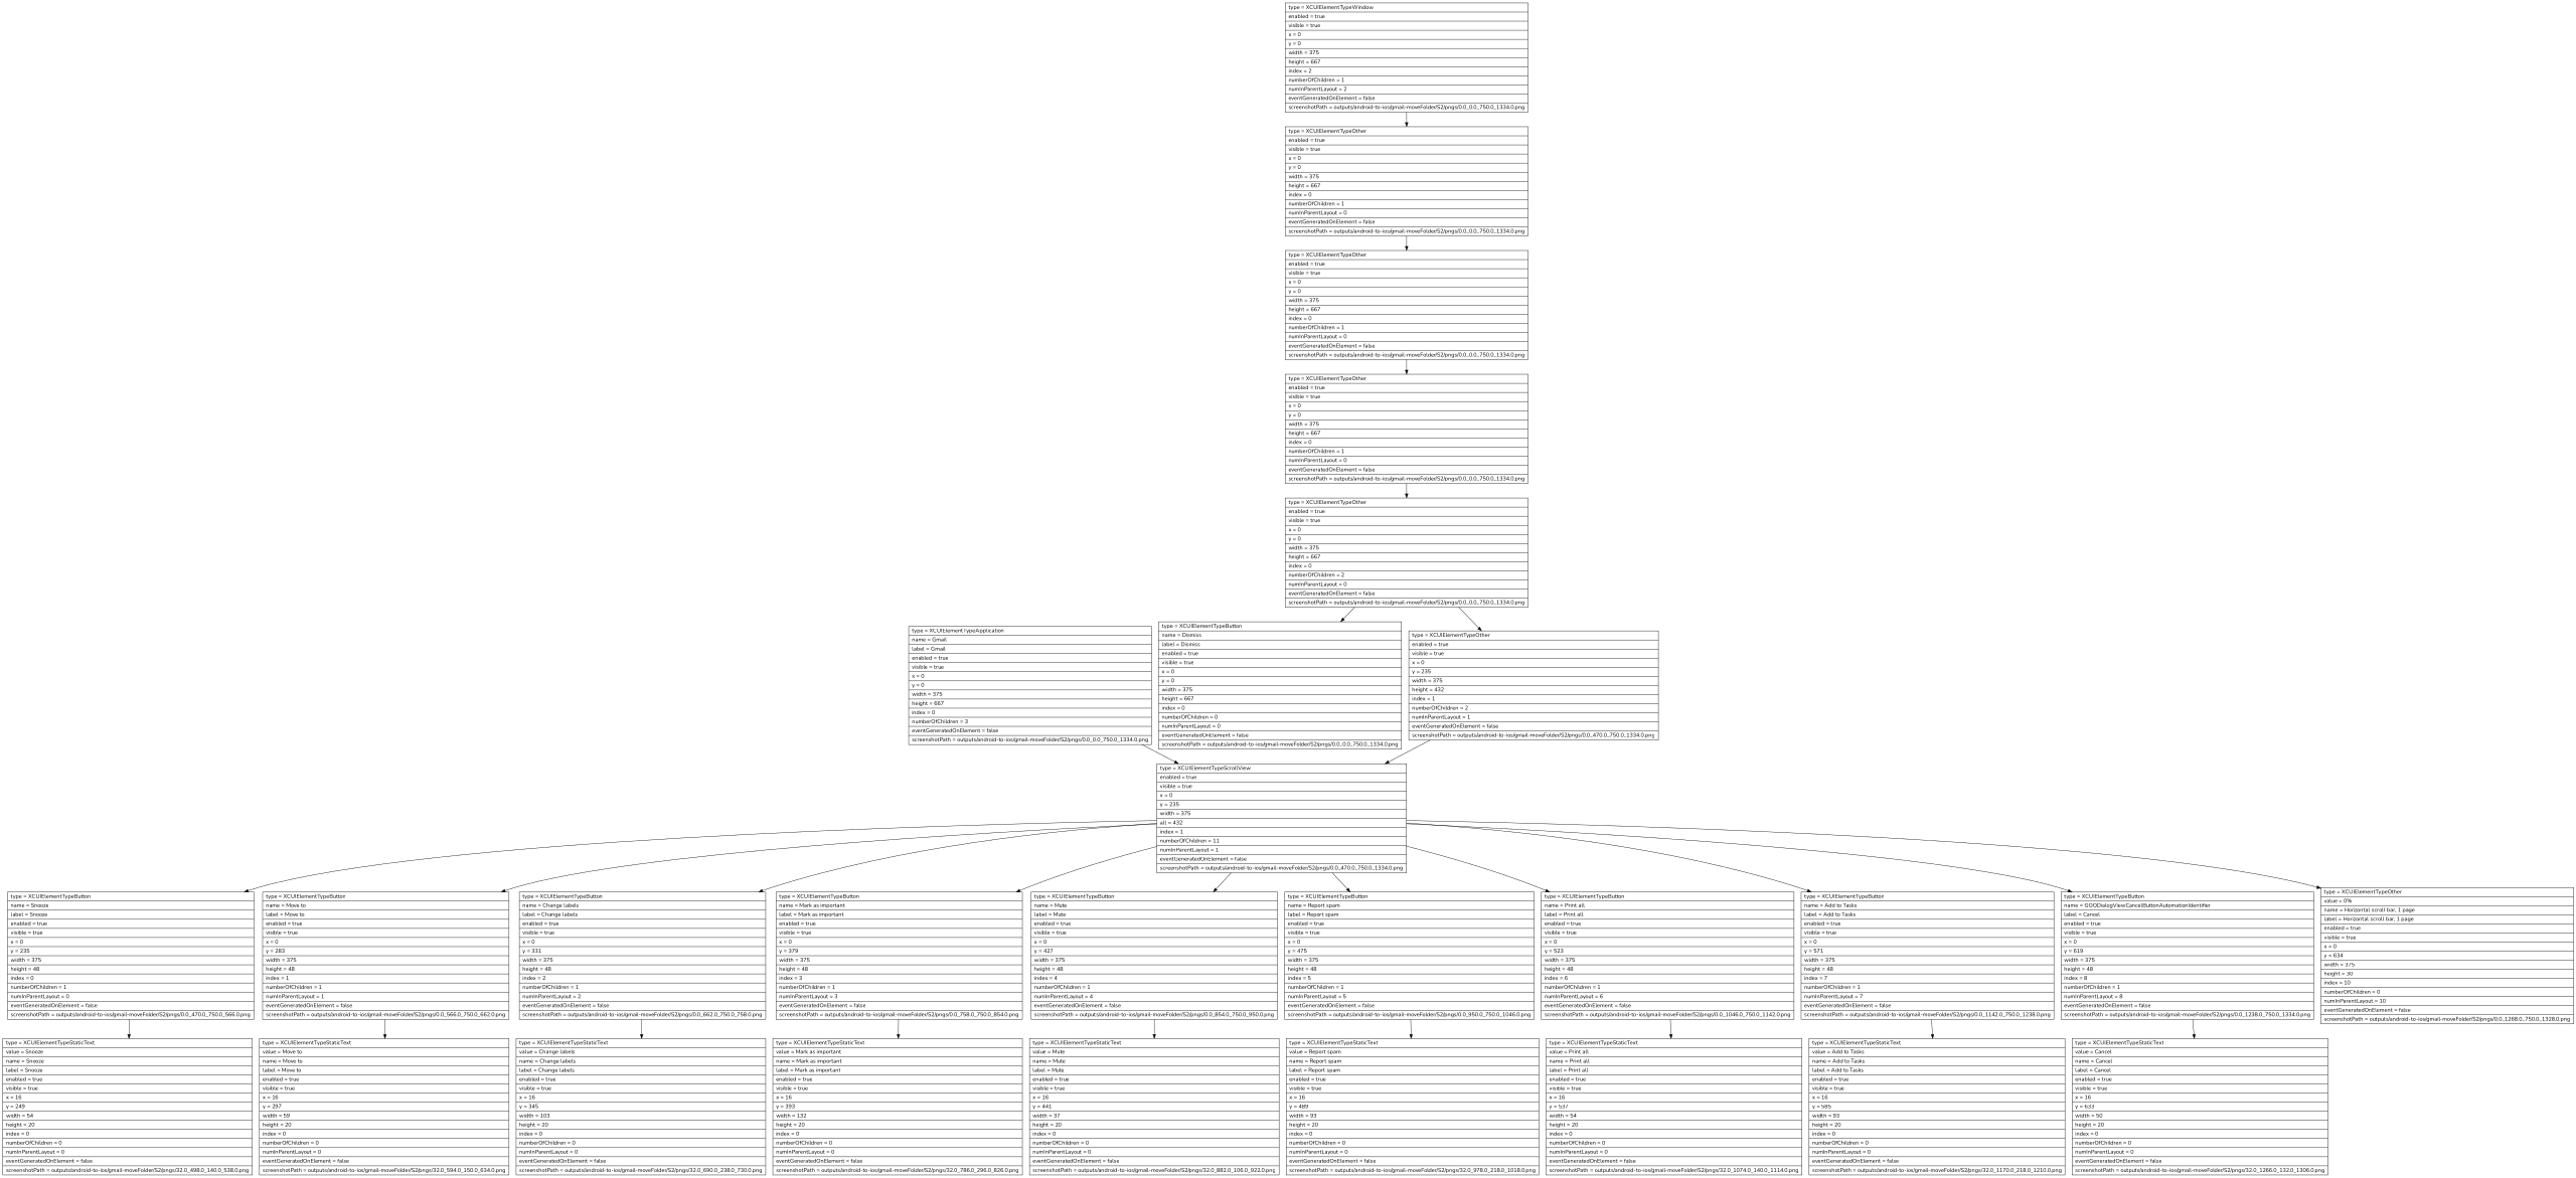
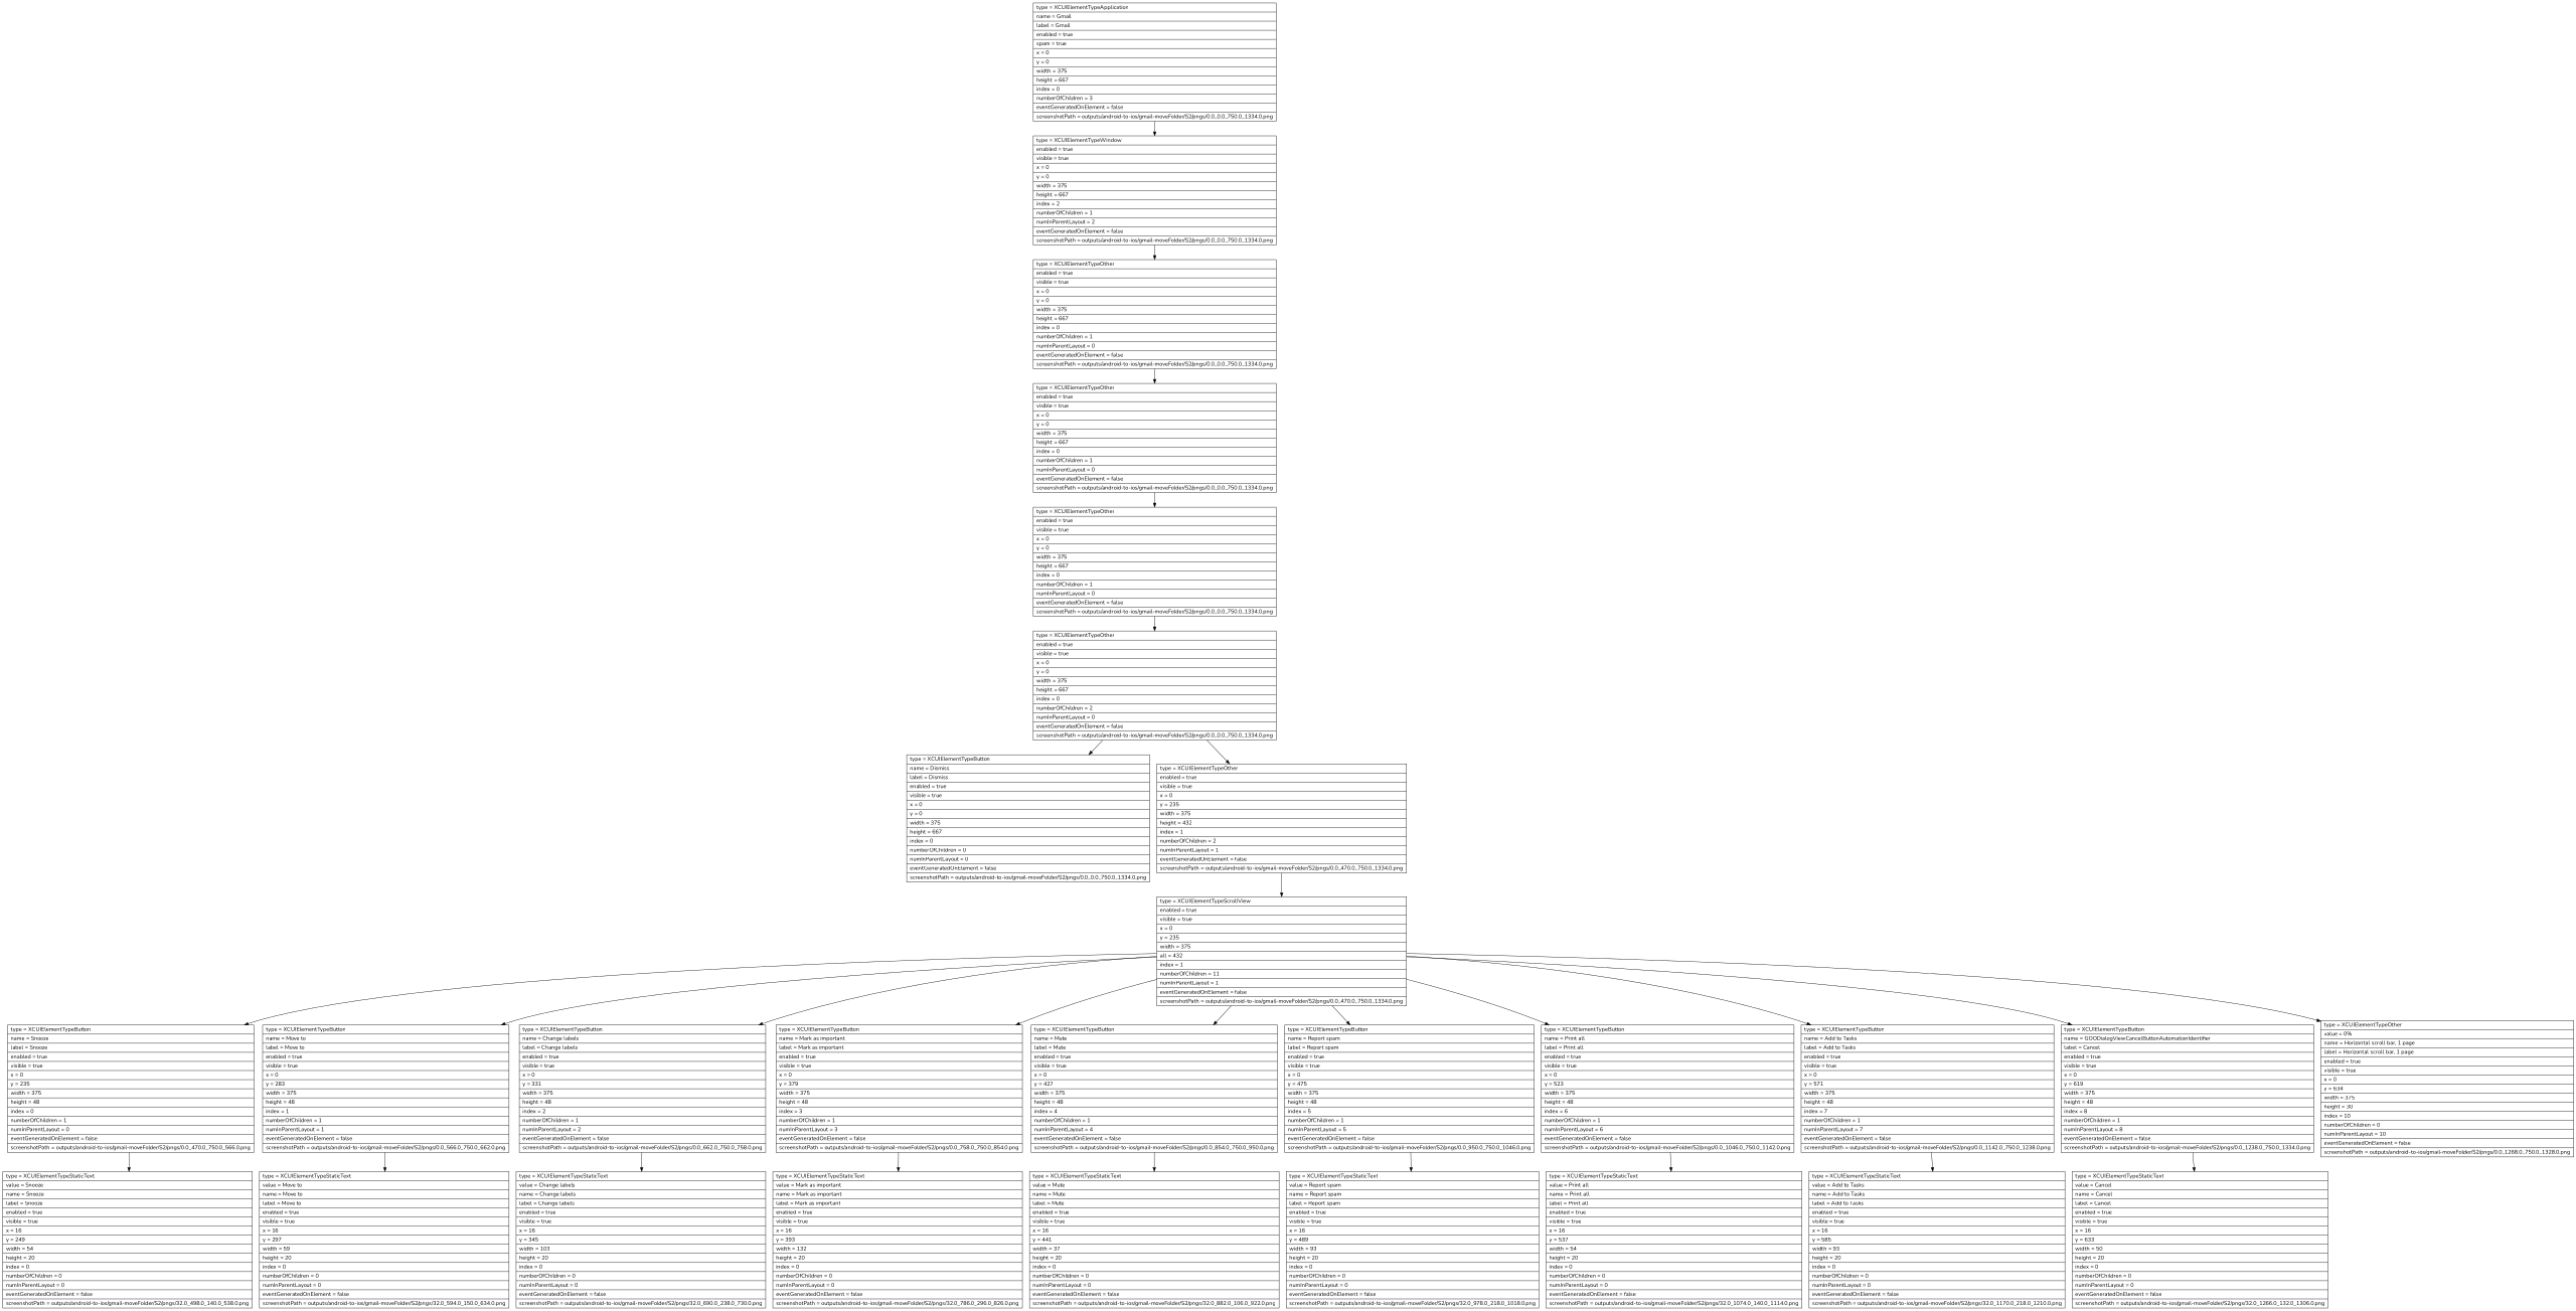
  digraph {
    fontname=Nunito
    node [fontname=Nunito shape=record]
    edge [fontname=Nunito]
-   n1 [label="{type = XCUIElementTypeApplication\l|name = Gmail\l|label = Gmail\l|enabled = true\l|visible = true\l|x = 0\l|y = 0\l|width = 375\l|height = 667\l|index = 0\l|numberOfChildren = 3\l|eventGeneratedOnElement = false \l|screenshotPath = outputs/android-to-ios/gmail-moveFolder/S2/pngs/0.0_0.0_750.0_1334.0.png\l}"]
+   n1 [label="{type = XCUIElementTypeApplication\l|name = Gmail\l|label = Gmail\l|enabled = true\l|spam = true\l|x = 0\l|y = 0\l|width = 375\l|height = 667\l|index = 0\l|numberOfChildren = 3\l|eventGeneratedOnElement = false \l|screenshotPath = outputs/android-to-ios/gmail-moveFolder/S2/pngs/0.0_0.0_750.0_1334.0.png\l}"]
    n2 [label="{type = XCUIElementTypeWindow\l|enabled = true\l|visible = true\l|x = 0\l|y = 0\l|width = 375\l|height = 667\l|index = 2\l|numberOfChildren = 1\l|numInParentLayout = 2\l|eventGeneratedOnElement = false \l|screenshotPath = outputs/android-to-ios/gmail-moveFolder/S2/pngs/0.0_0.0_750.0_1334.0.png\l}"]
    n3 [label="{type = XCUIElementTypeOther\l|enabled = true\l|visible = true\l|x = 0\l|y = 0\l|width = 375\l|height = 667\l|index = 0\l|numberOfChildren = 1\l|numInParentLayout = 0\l|eventGeneratedOnElement = false \l|screenshotPath = outputs/android-to-ios/gmail-moveFolder/S2/pngs/0.0_0.0_750.0_1334.0.png\l}"]
    n4 [label="{type = XCUIElementTypeOther\l|enabled = true\l|visible = true\l|x = 0\l|y = 0\l|width = 375\l|height = 667\l|index = 0\l|numberOfChildren = 1\l|numInParentLayout = 0\l|eventGeneratedOnElement = false \l|screenshotPath = outputs/android-to-ios/gmail-moveFolder/S2/pngs/0.0_0.0_750.0_1334.0.png\l}"]
    n5 [label="{type = XCUIElementTypeOther\l|enabled = true\l|visible = true\l|x = 0\l|y = 0\l|width = 375\l|height = 667\l|index = 0\l|numberOfChildren = 1\l|numInParentLayout = 0\l|eventGeneratedOnElement = false \l|screenshotPath = outputs/android-to-ios/gmail-moveFolder/S2/pngs/0.0_0.0_750.0_1334.0.png\l}"]
    n6 [label="{type = XCUIElementTypeOther\l|enabled = true\l|visible = true\l|x = 0\l|y = 0\l|width = 375\l|height = 667\l|index = 0\l|numberOfChildren = 2\l|numInParentLayout = 0\l|eventGeneratedOnElement = false \l|screenshotPath = outputs/android-to-ios/gmail-moveFolder/S2/pngs/0.0_0.0_750.0_1334.0.png\l}"]
    n7 [label="{type = XCUIElementTypeButton\l|name = Dismiss\l|label = Dismiss\l|enabled = true\l|visible = true\l|x = 0\l|y = 0\l|width = 375\l|height = 667\l|index = 0\l|numberOfChildren = 0\l|numInParentLayout = 0\l|eventGeneratedOnElement = false \l|screenshotPath = outputs/android-to-ios/gmail-moveFolder/S2/pngs/0.0_0.0_750.0_1334.0.png\l}"]
    n8 [label="{type = XCUIElementTypeOther\l|enabled = true\l|visible = true\l|x = 0\l|y = 235\l|width = 375\l|height = 432\l|index = 1\l|numberOfChildren = 2\l|numInParentLayout = 1\l|eventGeneratedOnElement = false \l|screenshotPath = outputs/android-to-ios/gmail-moveFolder/S2/pngs/0.0_470.0_750.0_1334.0.png\l}"]
    n9 [label="{type = XCUIElementTypeScrollView\l|enabled = true\l|visible = true\l|x = 0\l|y = 235\l|width = 375\l|all = 432\l|index = 1\l|numberOfChildren = 11\l|numInParentLayout = 1\l|eventGeneratedOnElement = false \l|screenshotPath = outputs/android-to-ios/gmail-moveFolder/S2/pngs/0.0_470.0_750.0_1334.0.png\l}"]
    n10 [label="{type = XCUIElementTypeButton\l|name = Snooze\l|label = Snooze\l|enabled = true\l|visible = true\l|x = 0\l|y = 235\l|width = 375\l|height = 48\l|index = 0\l|numberOfChildren = 1\l|numInParentLayout = 0\l|eventGeneratedOnElement = false \l|screenshotPath = outputs/android-to-ios/gmail-moveFolder/S2/pngs/0.0_470.0_750.0_566.0.png\l}"]
    n11 [label="{type = XCUIElementTypeButton\l|name = Move to\l|label = Move to\l|enabled = true\l|visible = true\l|x = 0\l|y = 283\l|width = 375\l|height = 48\l|index = 1\l|numberOfChildren = 1\l|numInParentLayout = 1\l|eventGeneratedOnElement = false \l|screenshotPath = outputs/android-to-ios/gmail-moveFolder/S2/pngs/0.0_566.0_750.0_662.0.png\l}"]
    n12 [label="{type = XCUIElementTypeButton\l|name = Change labels\l|label = Change labels\l|enabled = true\l|visible = true\l|x = 0\l|y = 331\l|width = 375\l|height = 48\l|index = 2\l|numberOfChildren = 1\l|numInParentLayout = 2\l|eventGeneratedOnElement = false \l|screenshotPath = outputs/android-to-ios/gmail-moveFolder/S2/pngs/0.0_662.0_750.0_758.0.png\l}"]
    n13 [label="{type = XCUIElementTypeButton\l|name = Mark as important\l|label = Mark as important\l|enabled = true\l|visible = true\l|x = 0\l|y = 379\l|width = 375\l|height = 48\l|index = 3\l|numberOfChildren = 1\l|numInParentLayout = 3\l|eventGeneratedOnElement = false \l|screenshotPath = outputs/android-to-ios/gmail-moveFolder/S2/pngs/0.0_758.0_750.0_854.0.png\l}"]
    n14 [label="{type = XCUIElementTypeButton\l|name = Mute\l|label = Mute\l|enabled = true\l|visible = true\l|x = 0\l|y = 427\l|width = 375\l|height = 48\l|index = 4\l|numberOfChildren = 1\l|numInParentLayout = 4\l|eventGeneratedOnElement = false \l|screenshotPath = outputs/android-to-ios/gmail-moveFolder/S2/pngs/0.0_854.0_750.0_950.0.png\l}"]
    n15 [label="{type = XCUIElementTypeButton\l|name = Report spam\l|label = Report spam\l|enabled = true\l|visible = true\l|x = 0\l|y = 475\l|width = 375\l|height = 48\l|index = 5\l|numberOfChildren = 1\l|numInParentLayout = 5\l|eventGeneratedOnElement = false \l|screenshotPath = outputs/android-to-ios/gmail-moveFolder/S2/pngs/0.0_950.0_750.0_1046.0.png\l}"]
    n16 [label="{type = XCUIElementTypeButton\l|name = Print all\l|label = Print all\l|enabled = true\l|visible = true\l|x = 0\l|y = 523\l|width = 375\l|height = 48\l|index = 6\l|numberOfChildren = 1\l|numInParentLayout = 6\l|eventGeneratedOnElement = false \l|screenshotPath = outputs/android-to-ios/gmail-moveFolder/S2/pngs/0.0_1046.0_750.0_1142.0.png\l}"]
    n17 [label="{type = XCUIElementTypeButton\l|name = Add to Tasks\l|label = Add to Tasks\l|enabled = true\l|visible = true\l|x = 0\l|y = 571\l|width = 375\l|height = 48\l|index = 7\l|numberOfChildren = 1\l|numInParentLayout = 7\l|eventGeneratedOnElement = false \l|screenshotPath = outputs/android-to-ios/gmail-moveFolder/S2/pngs/0.0_1142.0_750.0_1238.0.png\l}"]
    n18 [label="{type = XCUIElementTypeButton\l|name = GOODialogViewCancelButtonAutomationIdentifier\l|label = Cancel\l|enabled = true\l|visible = true\l|x = 0\l|y = 619\l|width = 375\l|height = 48\l|index = 8\l|numberOfChildren = 1\l|numInParentLayout = 8\l|eventGeneratedOnElement = false \l|screenshotPath = outputs/android-to-ios/gmail-moveFolder/S2/pngs/0.0_1238.0_750.0_1334.0.png\l}"]
    n19 [label="{type = XCUIElementTypeOther\l|value = 0%\l|name = Horizontal scroll bar, 1 page\l|label = Horizontal scroll bar, 1 page\l|enabled = true\l|visible = true\l|x = 0\l|y = 634\l|width = 375\l|height = 30\l|index = 10\l|numberOfChildren = 0\l|numInParentLayout = 10\l|eventGeneratedOnElement = false \l|screenshotPath = outputs/android-to-ios/gmail-moveFolder/S2/pngs/0.0_1268.0_750.0_1328.0.png\l}"]
    n20 [label="{type = XCUIElementTypeStaticText\l|value = Snooze\l|name = Snooze\l|label = Snooze\l|enabled = true\l|visible = true\l|x = 16\l|y = 249\l|width = 54\l|height = 20\l|index = 0\l|numberOfChildren = 0\l|numInParentLayout = 0\l|eventGeneratedOnElement = false \l|screenshotPath = outputs/android-to-ios/gmail-moveFolder/S2/pngs/32.0_498.0_140.0_538.0.png\l}"]
    n21 [label="{type = XCUIElementTypeStaticText\l|value = Move to\l|name = Move to\l|label = Move to\l|enabled = true\l|visible = true\l|x = 16\l|y = 297\l|width = 59\l|height = 20\l|index = 0\l|numberOfChildren = 0\l|numInParentLayout = 0\l|eventGeneratedOnElement = false \l|screenshotPath = outputs/android-to-ios/gmail-moveFolder/S2/pngs/32.0_594.0_150.0_634.0.png\l}"]
    n22 [label="{type = XCUIElementTypeStaticText\l|value = Change labels\l|name = Change labels\l|label = Change labels\l|enabled = true\l|visible = true\l|x = 16\l|y = 345\l|width = 103\l|height = 20\l|index = 0\l|numberOfChildren = 0\l|numInParentLayout = 0\l|eventGeneratedOnElement = false \l|screenshotPath = outputs/android-to-ios/gmail-moveFolder/S2/pngs/32.0_690.0_238.0_730.0.png\l}"]
    n23 [label="{type = XCUIElementTypeStaticText\l|value = Mark as important\l|name = Mark as important\l|label = Mark as important\l|enabled = true\l|visible = true\l|x = 16\l|y = 393\l|width = 132\l|height = 20\l|index = 0\l|numberOfChildren = 0\l|numInParentLayout = 0\l|eventGeneratedOnElement = false \l|screenshotPath = outputs/android-to-ios/gmail-moveFolder/S2/pngs/32.0_786.0_296.0_826.0.png\l}"]
    n24 [label="{type = XCUIElementTypeStaticText\l|value = Mute\l|name = Mute\l|label = Mute\l|enabled = true\l|visible = true\l|x = 16\l|y = 441\l|width = 37\l|height = 20\l|index = 0\l|numberOfChildren = 0\l|numInParentLayout = 0\l|eventGeneratedOnElement = false \l|screenshotPath = outputs/android-to-ios/gmail-moveFolder/S2/pngs/32.0_882.0_106.0_922.0.png\l}"]
    n25 [label="{type = XCUIElementTypeStaticText\l|value = Report spam\l|name = Report spam\l|label = Report spam\l|enabled = true\l|visible = true\l|x = 16\l|y = 489\l|width = 93\l|height = 20\l|index = 0\l|numberOfChildren = 0\l|numInParentLayout = 0\l|eventGeneratedOnElement = false \l|screenshotPath = outputs/android-to-ios/gmail-moveFolder/S2/pngs/32.0_978.0_218.0_1018.0.png\l}"]
    n26 [label="{type = XCUIElementTypeStaticText\l|value = Print all\l|name = Print all\l|label = Print all\l|enabled = true\l|visible = true\l|x = 16\l|y = 537\l|width = 54\l|height = 20\l|index = 0\l|numberOfChildren = 0\l|numInParentLayout = 0\l|eventGeneratedOnElement = false \l|screenshotPath = outputs/android-to-ios/gmail-moveFolder/S2/pngs/32.0_1074.0_140.0_1114.0.png\l}"]
    n27 [label="{type = XCUIElementTypeStaticText\l|value = Add to Tasks\l|name = Add to Tasks\l|label = Add to Tasks\l|enabled = true\l|visible = true\l|x = 16\l|y = 585\l|width = 93\l|height = 20\l|index = 0\l|numberOfChildren = 0\l|numInParentLayout = 0\l|eventGeneratedOnElement = false \l|screenshotPath = outputs/android-to-ios/gmail-moveFolder/S2/pngs/32.0_1170.0_218.0_1210.0.png\l}"]
    n28 [label="{type = XCUIElementTypeStaticText\l|value = Cancel\l|name = Cancel\l|label = Cancel\l|enabled = true\l|visible = true\l|x = 16\l|y = 633\l|width = 50\l|height = 20\l|index = 0\l|numberOfChildren = 0\l|numInParentLayout = 0\l|eventGeneratedOnElement = false \l|screenshotPath = outputs/android-to-ios/gmail-moveFolder/S2/pngs/32.0_1266.0_132.0_1306.0.png\l}"]
-   n1 -> n9
+   n1 -> n2
    n2 -> n3
    n3 -> n4
    n4 -> n5
    n5 -> n6
    n6 -> n7
    n6 -> n8
    n8 -> n9
    n9 -> n10
    n9 -> n11
    n9 -> n12
    n9 -> n13
    n9 -> n14
    n9 -> n15
    n9 -> n16
    n9 -> n17
    n9 -> n18
    n9 -> n19
    n10 -> n20
    n11 -> n21
    n12 -> n22
    n13 -> n23
    n14 -> n24
    n15 -> n25
    n16 -> n26
    n17 -> n27
    n18 -> n28
  }
